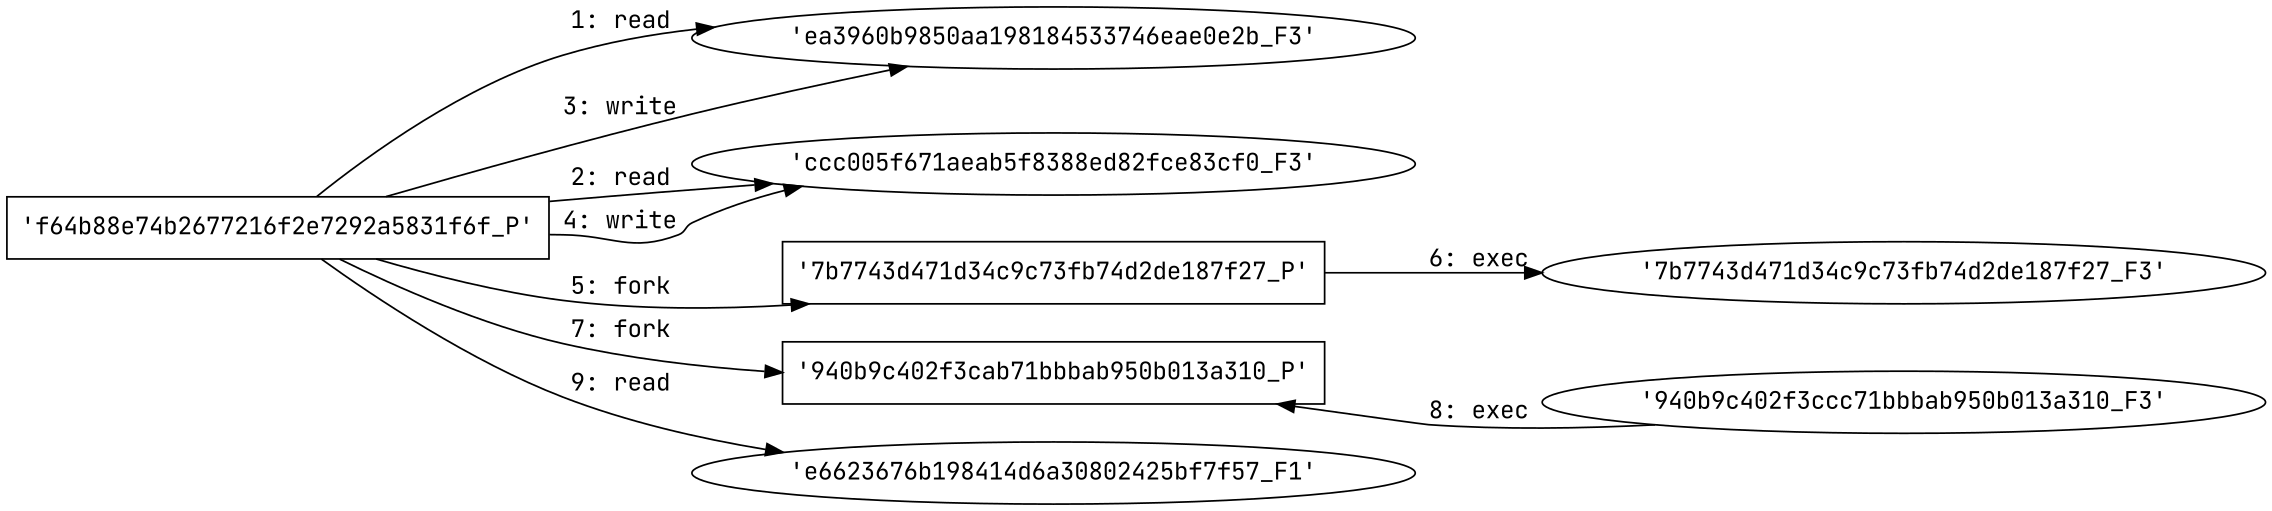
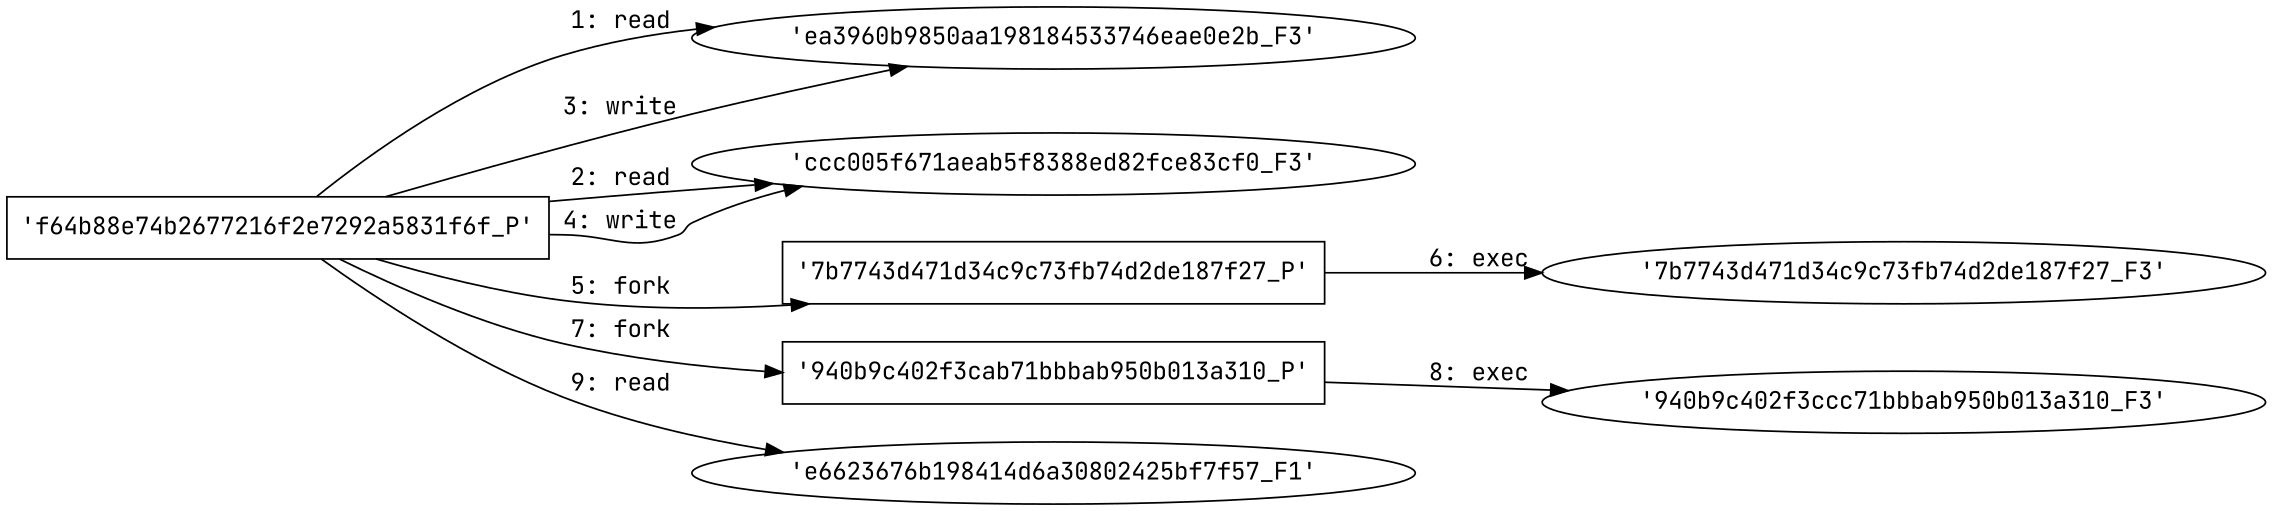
  digraph {
    engine=neato
    fixedsize=false
    fontname="JetBrains Mono"
    fontsize=10
    nodesep=0.3
    rankdir=LR
    ranksep=0
    splines=true
    node [fontname="JetBrains Mono" node_type=Process shape=ellipse]
    edge [fontname="JetBrains Mono"]
    "'f64b88e74b2677216f2e7292a5831f6f_P'" [shape=box]
    "'ea3960b9850aa198184533746eae0e2b_F3'" [node_type=file]
    "'ccc005f671aeab5f8388ed82fce83cf0_F3'" [node_type=file]
    "'7b7743d471d34c9c73fb74d2de187f27_P'" [shape=box]
    "'940b9c402f3cab71bbbab950b013a310_P'" [shape=box]
    n6 [label="'e6623676b198414d6a30802425bf7f57_F1'" node_type=file]
    "'7b7743d471d34c9c73fb74d2de187f27_F3'" [node_type=File]
    n8 [label="'940b9c402f3ccc71bbbab950b013a310_F3'" node_type=File]
    "'f64b88e74b2677216f2e7292a5831f6f_P'" -> "'ea3960b9850aa198184533746eae0e2b_F3'" [label="1: read"]
    "'f64b88e74b2677216f2e7292a5831f6f_P'" -> "'ea3960b9850aa198184533746eae0e2b_F3'" [label="3: write"]
    "'f64b88e74b2677216f2e7292a5831f6f_P'" -> "'ccc005f671aeab5f8388ed82fce83cf0_F3'" [label="2: read"]
    "'f64b88e74b2677216f2e7292a5831f6f_P'" -> "'ccc005f671aeab5f8388ed82fce83cf0_F3'" [label="4: write"]
    "'f64b88e74b2677216f2e7292a5831f6f_P'" -> "'7b7743d471d34c9c73fb74d2de187f27_P'" [label="5: fork"]
    "'f64b88e74b2677216f2e7292a5831f6f_P'" -> "'940b9c402f3cab71bbbab950b013a310_P'" [label="7: fork"]
    "'f64b88e74b2677216f2e7292a5831f6f_P'" -> n6 [label="9: read"]
    "'7b7743d471d34c9c73fb74d2de187f27_P'" -> "'7b7743d471d34c9c73fb74d2de187f27_F3'" [label="6: exec"]
-   n8 -> "'940b9c402f3cab71bbbab950b013a310_P'" [label="8: exec"]
+   "'940b9c402f3cab71bbbab950b013a310_P'" -> n8 [label="8: exec"]
  }
